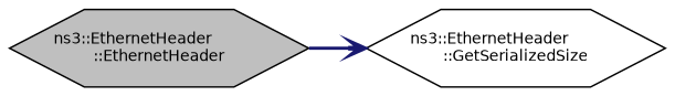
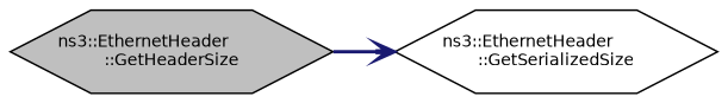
  digraph {
    rankdir=LR
    node [color=black fontname=Helvetica fontsize=10 shape=hexagon style=filled]
-   n1 [fillcolor=grey75 fontcolor=black height=0.2 label="ns3::EthernetHeader\l::EthernetHeader" width=0.4]
+   n1 [fillcolor=grey75 fontcolor=black height=0.2 label="ns3::EthernetHeader\l::GetHeaderSize" width=0.4]
    n2 [fillcolor=white height=0.2 label="ns3::EthernetHeader\l::GetSerializedSize" width=0.4]
    n1 -> n2 [color=midnightblue fontname=Helvetica fontsize=10 labelfontname=Helvetica labelfontsize=10 style=bold arrowhead=vee]
  }
